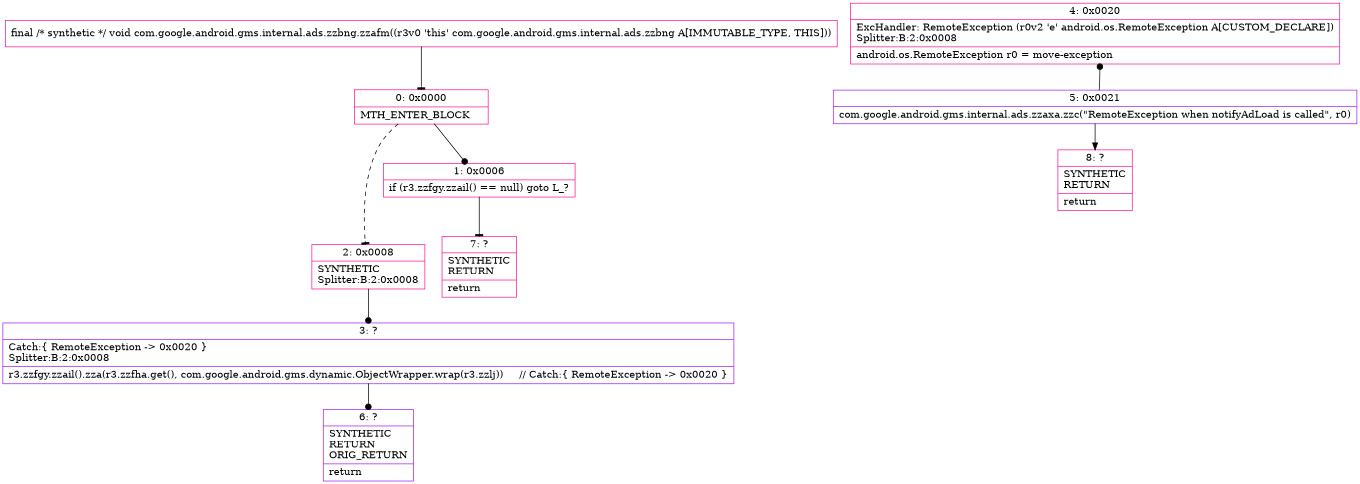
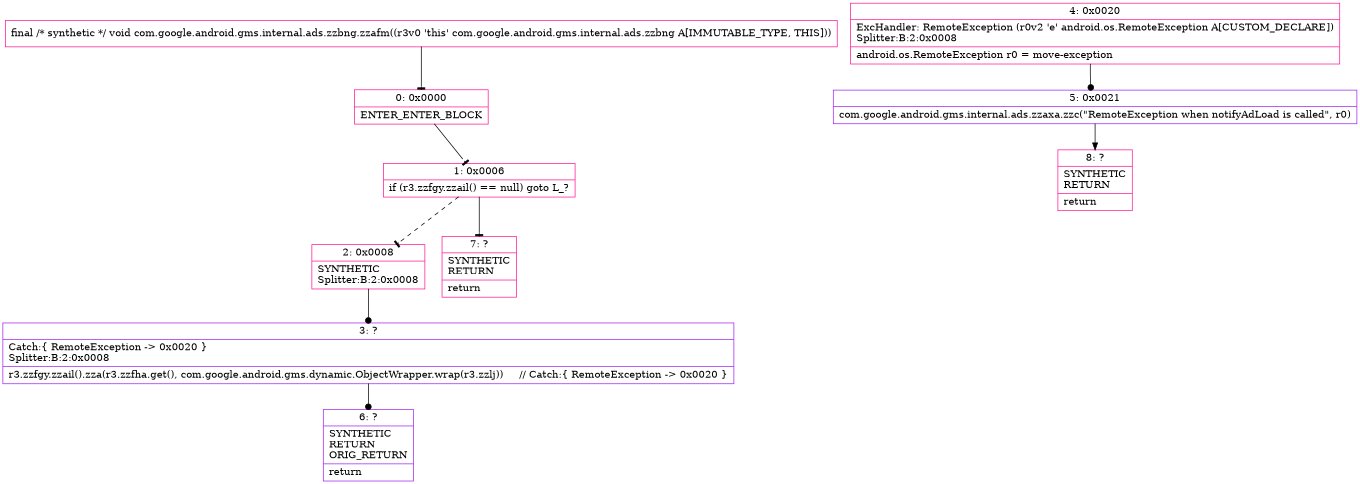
  digraph {
    node [color=deeppink shape=record]
    edge [arrowhead=dot]
-   n1 [label="{0\:\ 0x0000|MTH_ENTER_BLOCK\l}"]
+   n1 [label="{0\:\ 0x0000|ENTER_ENTER_BLOCK\l}"]
    n2 [label="{1\:\ 0x0006|if (r3.zzfgy.zzail() == null) goto L_?\l}"]
    n3 [label="{2\:\ 0x0008|SYNTHETIC\lSplitter:B:2:0x0008\l}"]
    n4 [label="{7\:\ ?|SYNTHETIC\lRETURN\l|return\l}"]
    n5 [color=purple label="{3\:\ ?|Catch:\{ RemoteException \-\> 0x0020 \}\lSplitter:B:2:0x0008\l|r3.zzfgy.zzail().zza(r3.zzfha.get(), com.google.android.gms.dynamic.ObjectWrapper.wrap(r3.zzlj))     \/\/ Catch:\{ RemoteException \-\> 0x0020 \}\l}"]
    n6 [color=purple label="{6\:\ ?|SYNTHETIC\lRETURN\lORIG_RETURN\l|return\l}"]
    n7 [label="{4\:\ 0x0020|ExcHandler: RemoteException (r0v2 'e' android.os.RemoteException A[CUSTOM_DECLARE])\lSplitter:B:2:0x0008\l|android.os.RemoteException r0 = move\-exception\l}"]
    n8 [color=purple label="{5\:\ 0x0021|com.google.android.gms.internal.ads.zzaxa.zzc(\"RemoteException when notifyAdLoad is called\", r0)\l}"]
    n9 [label="{8\:\ ?|SYNTHETIC\lRETURN\l|return\l}"]
    n10 [label="{final \/* synthetic *\/ void com.google.android.gms.internal.ads.zzbng.zzafm((r3v0 'this' com.google.android.gms.internal.ads.zzbng A[IMMUTABLE_TYPE, THIS])) }"]
-   n1 -> n2
-   n1 -> n3 [arrowhead=tee style=dashed]
+   n1 -> n2 [arrowhead=tee]
+   n2 -> n3 [arrowhead=tee style=dashed]
    n2 -> n4 [arrowhead=tee]
    n3 -> n5
    n5 -> n6
-   n8 -> n7
+   n7 -> n8
    n8 -> n9 [arrowhead=normal]
    n10 -> n1 [arrowhead=tee]
  }
